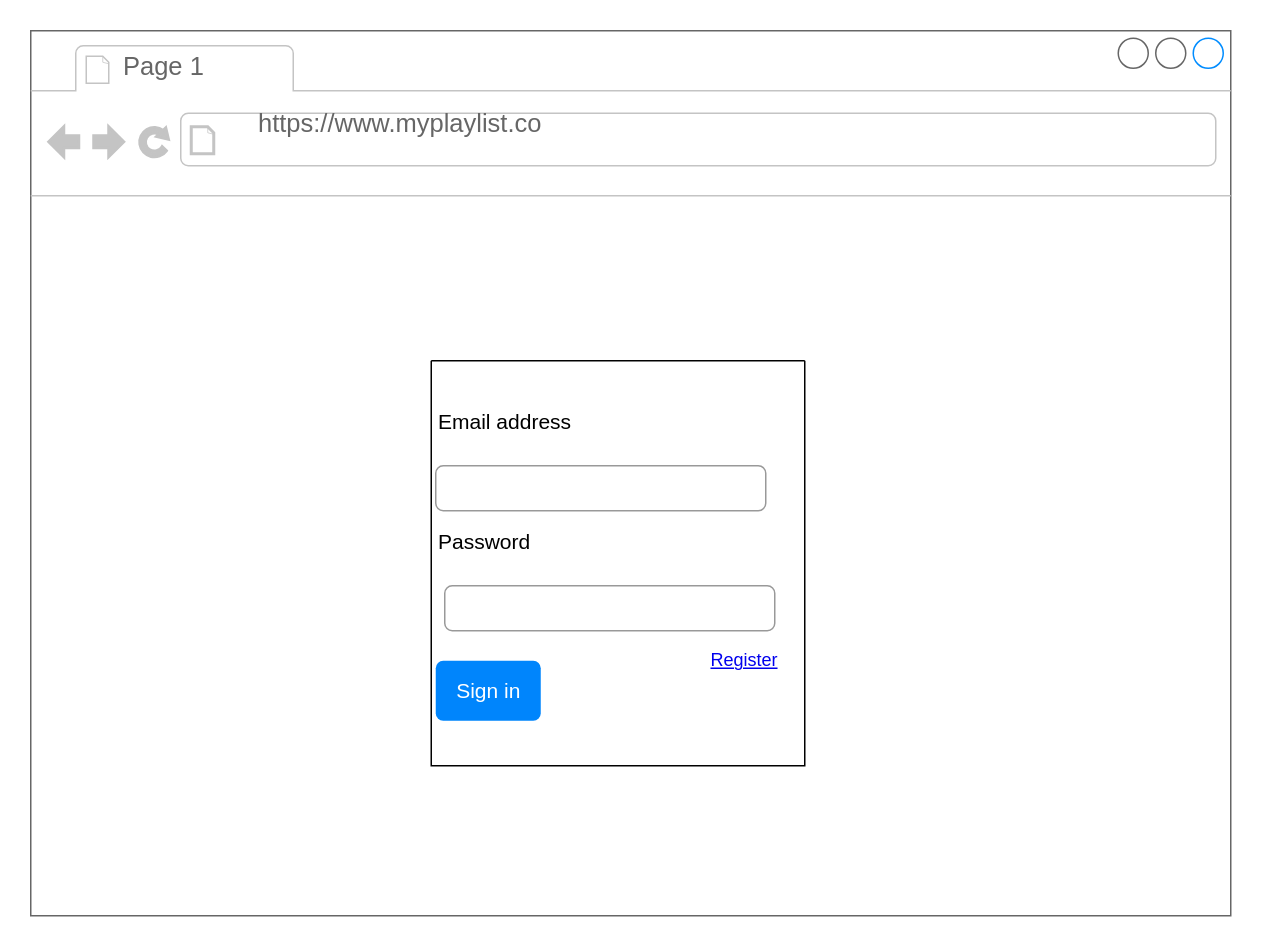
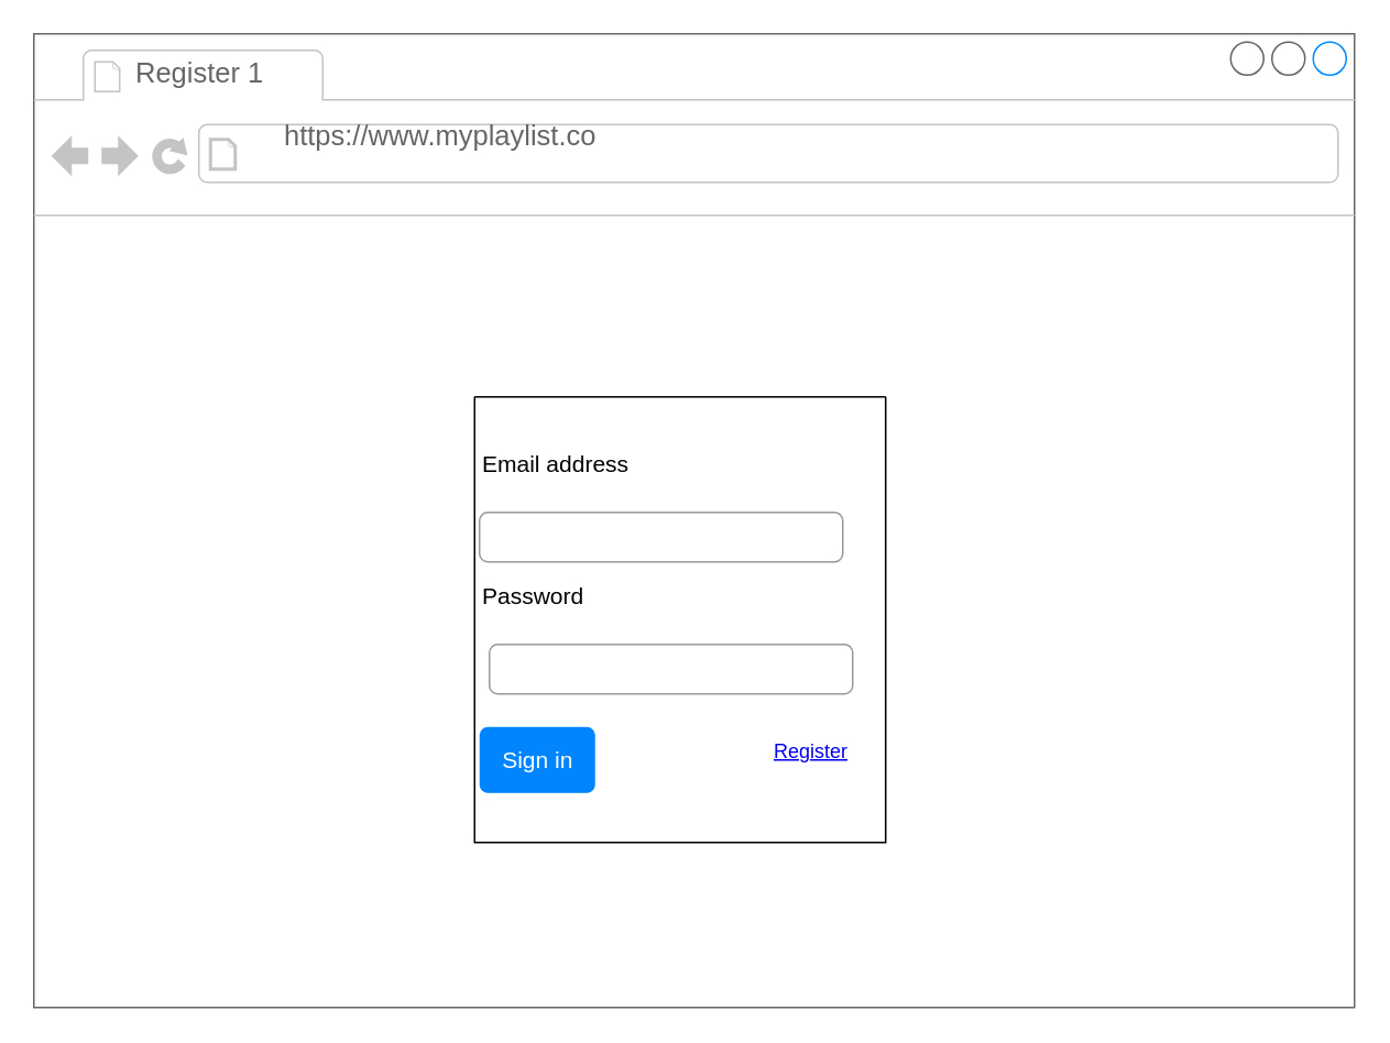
  <mxCell id="0" />
  <mxCell id="1" parent="0" />
  <mxCell id="2" value="" style="strokeWidth=1;shadow=0;dashed=0;align=center;html=1;shape=mxgraph.mockup.containers.browserWindow;rSize=0;strokeColor=#666666;strokeColor2=#008cff;strokeColor3=#c4c4c4;mainText=,;recursiveResize=0;movable=0;resizable=0;rotatable=0;deletable=0;editable=0;locked=1;connectable=0;" vertex="1" parent="1"><mxGeometry x="20" y="20" width="800" height="590" as="geometry" /></mxCell>
- <mxCell id="3" value="Page 1" style="strokeWidth=1;shadow=0;dashed=0;align=center;html=1;shape=mxgraph.mockup.containers.anchor;fontSize=17;fontColor=#666666;align=left;whiteSpace=wrap;" vertex="1" parent="2"><mxGeometry x="60" y="12" width="110" height="26" as="geometry" /></mxCell>
+ <mxCell id="3" value="Register 1" style="strokeWidth=1;shadow=0;dashed=0;align=center;html=1;shape=mxgraph.mockup.containers.anchor;fontSize=17;fontColor=#666666;align=left;whiteSpace=wrap;" vertex="1" parent="2"><mxGeometry x="60" y="12" width="110" height="26" as="geometry" /></mxCell>
  <mxCell id="4" value="https://www.myplaylist.co" style="strokeWidth=1;shadow=0;dashed=0;align=center;html=1;shape=mxgraph.mockup.containers.anchor;rSize=0;fontSize=17;fontColor=#666666;align=left;" vertex="1" parent="2"><mxGeometry x="150" y="50" width="250" height="26" as="geometry" /></mxCell>
  <mxCell id="5" value="Email address" style="fillColor=none;strokeColor=none;align=left;fontSize=14;" vertex="1" parent="1"><mxGeometry width="220" height="40" relative="1" as="geometry"><mxPoint x="290" y="260" as="offset" /></mxGeometry></mxCell>
  <mxCell id="6" value="" style="html=1;shadow=0;dashed=0;shape=mxgraph.bootstrap.rrect;rSize=5;fillColor=none;strokeColor=#999999;align=left;spacing=15;fontSize=14;fontColor=#6C767D;" vertex="1" parent="1"><mxGeometry width="220" height="30" relative="1" as="geometry"><mxPoint x="290" y="310" as="offset" /></mxGeometry></mxCell>
  <mxCell id="7" value="Password" style="fillColor=none;strokeColor=none;align=left;fontSize=14;" vertex="1" parent="1"><mxGeometry width="220" height="40" relative="1" as="geometry"><mxPoint x="290" y="340" as="offset" /></mxGeometry></mxCell>
  <mxCell id="8" value="Sign in" style="html=1;shadow=0;dashed=0;shape=mxgraph.bootstrap.rrect;rSize=5;fillColor=#0085FC;strokeColor=none;align=center;fontSize=14;fontColor=#FFFFFF;" vertex="1" parent="1"><mxGeometry width="70" height="40" relative="1" as="geometry"><mxPoint x="290" y="440" as="offset" /></mxGeometry></mxCell>
  <mxCell id="9" value="" style="html=1;shadow=0;dashed=0;shape=mxgraph.bootstrap.rrect;rSize=5;fillColor=none;strokeColor=#999999;align=left;spacing=15;fontSize=14;fontColor=#6C767D;" vertex="1" parent="1"><mxGeometry x="296" y="390" width="220" height="30" as="geometry" /></mxCell>
- <mxCell id="10" value="Register" style="text;html=1;strokeColor=none;fillColor=none;whiteSpace=wrap;align=center;verticalAlign=middle;fontColor=#0000EE;fontStyle=4;" vertex="1" parent="1"><mxGeometry x="466" y="420" width="60" height="40" as="geometry" /></mxCell>
+ <mxCell id="10" value="Register" style="text;html=1;strokeColor=none;fillColor=none;whiteSpace=wrap;align=center;verticalAlign=middle;fontColor=#0000EE;fontStyle=4;" vertex="1" parent="1"><mxGeometry x="461" y="435" width="60" height="40" as="geometry" /></mxCell>
  <mxCell id="11" value="" style="swimlane;startSize=0;" vertex="1" parent="1"><mxGeometry x="287" y="240" width="249" height="270" as="geometry" /></mxCell>
